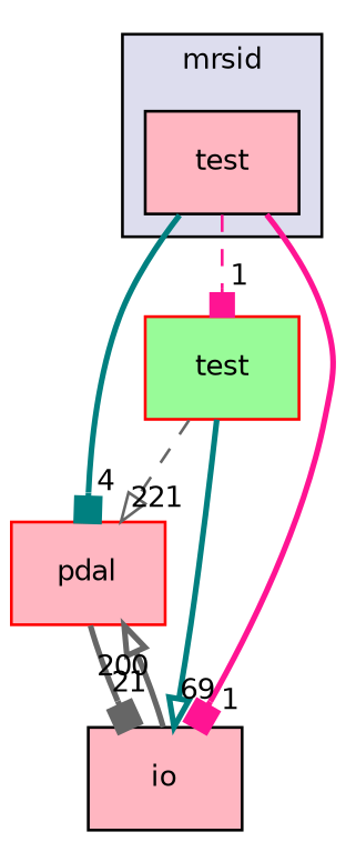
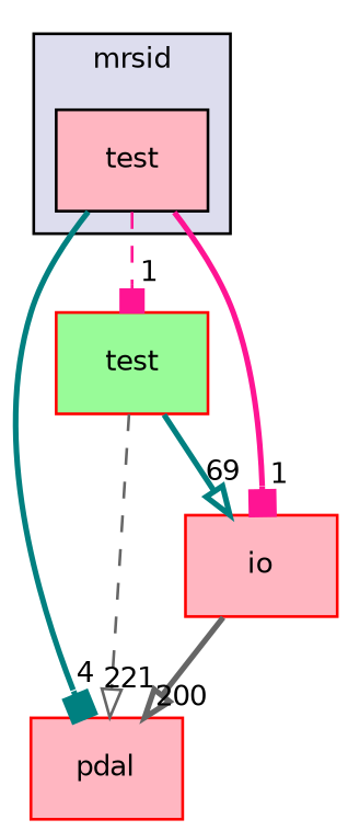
  digraph {
    compound=true
    node [fillcolor=lightpink fontname=Helvetica fontsize=10 shape=box style=filled]
    edge [arrowhead=box color=gray40 headlabel=1 labeldistance=1.5 labelfontname=Helvetica labelfontsize=10 style=bold]
    n1 [label=test pencolor=black]
    n2 [color=red label=pdal]
    n3 [color=red fillcolor=palegreen label=test]
-   n4 [label=io]
+   n4 [label=io color=red]
    subgraph cluster_1 {
      bgcolor="#ddddee"
      fontname=Helvetica
      fontsize=10
      label=mrsid
      pencolor=black
      n1
    }
    n1 -> n2 [color=teal headlabel=4]
    n1 -> n3 [color=deeppink style=dashed]
    n1 -> n4 [color=deeppink]
-   n2 -> n4 [headlabel=21]
    n3 -> n2 [arrowhead=onormal headlabel=221 style=dashed]
    n3 -> n4 [arrowhead=onormal color=teal headlabel=69]
    n4 -> n2 [arrowhead=onormal headlabel=200]
  }
